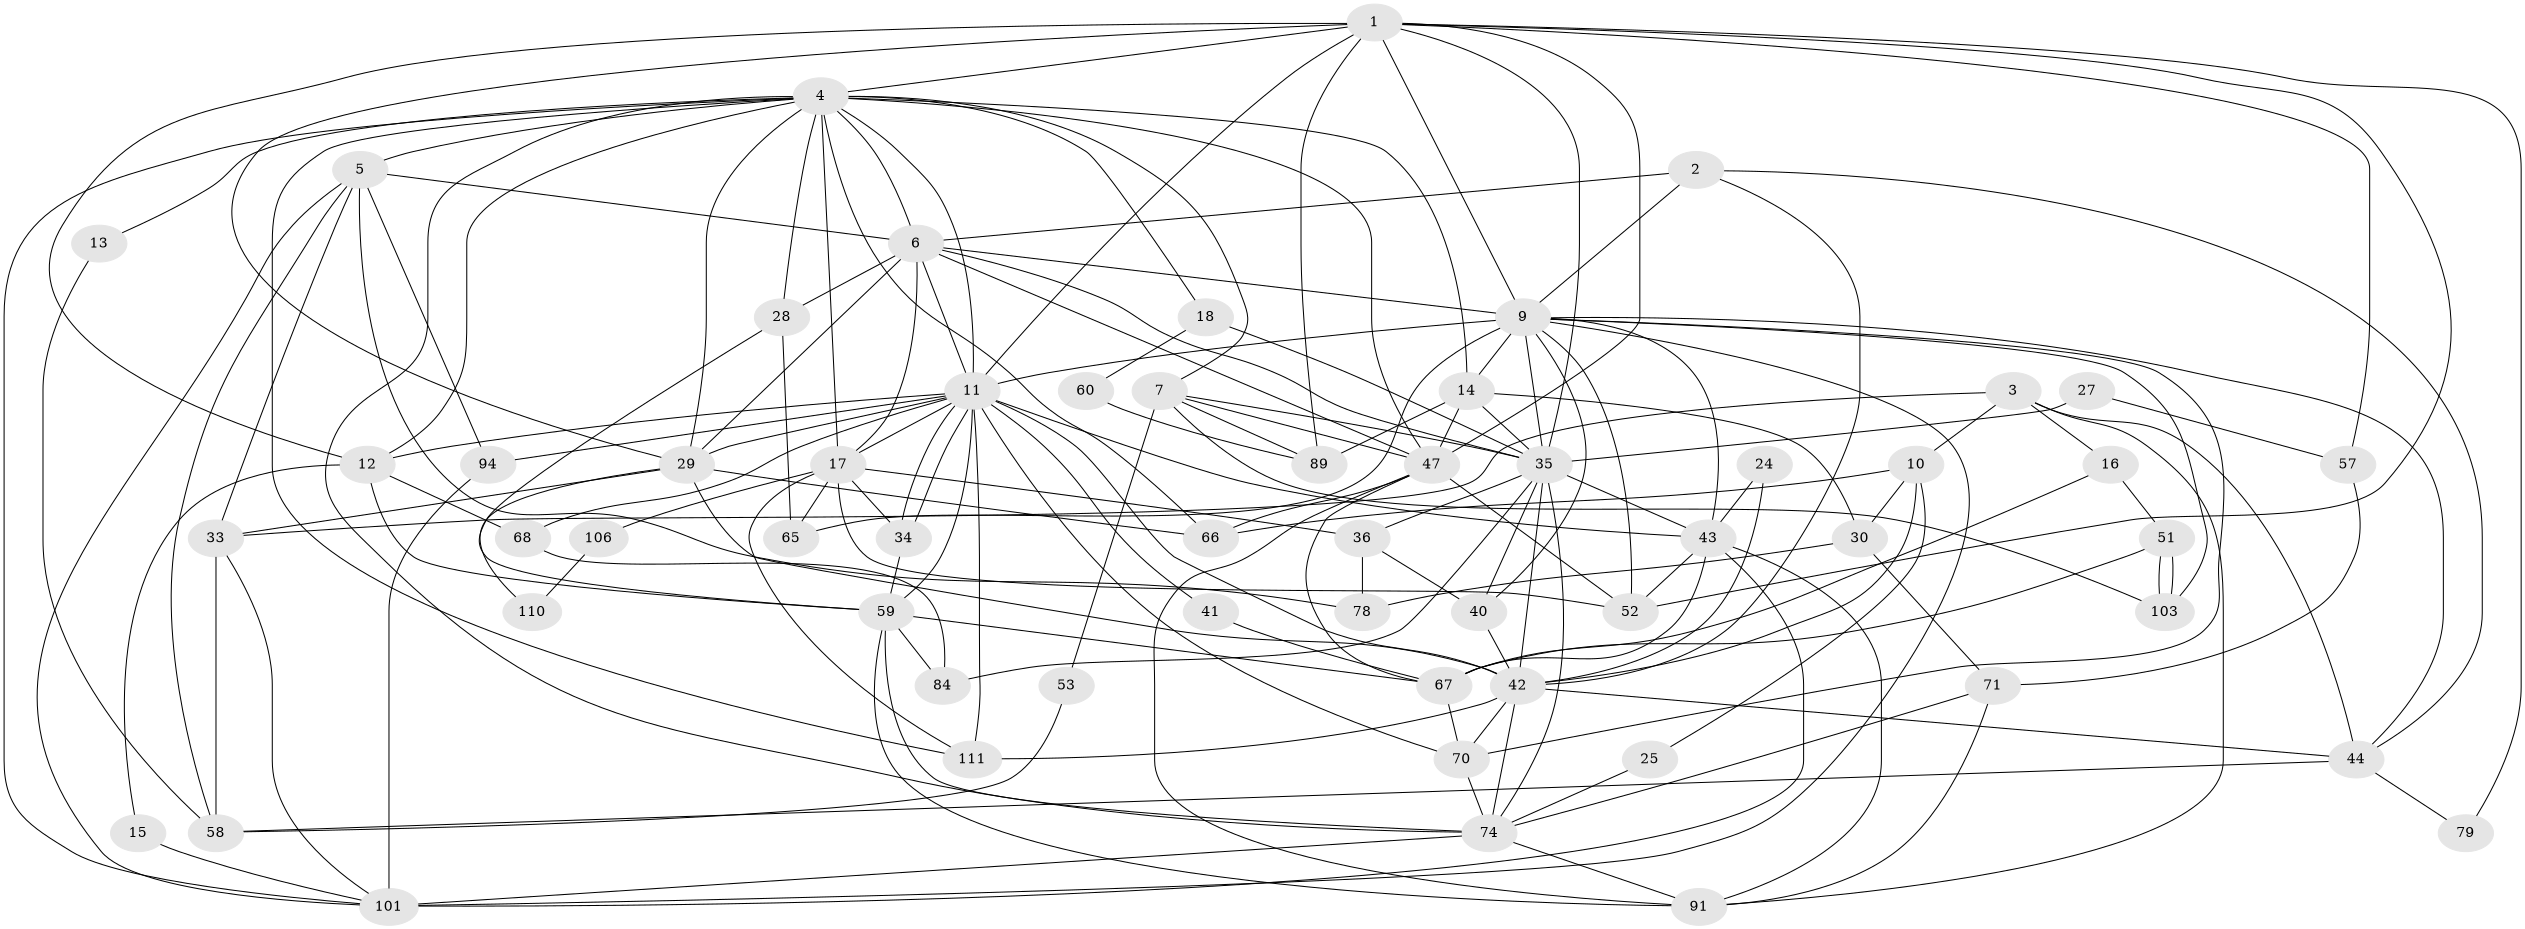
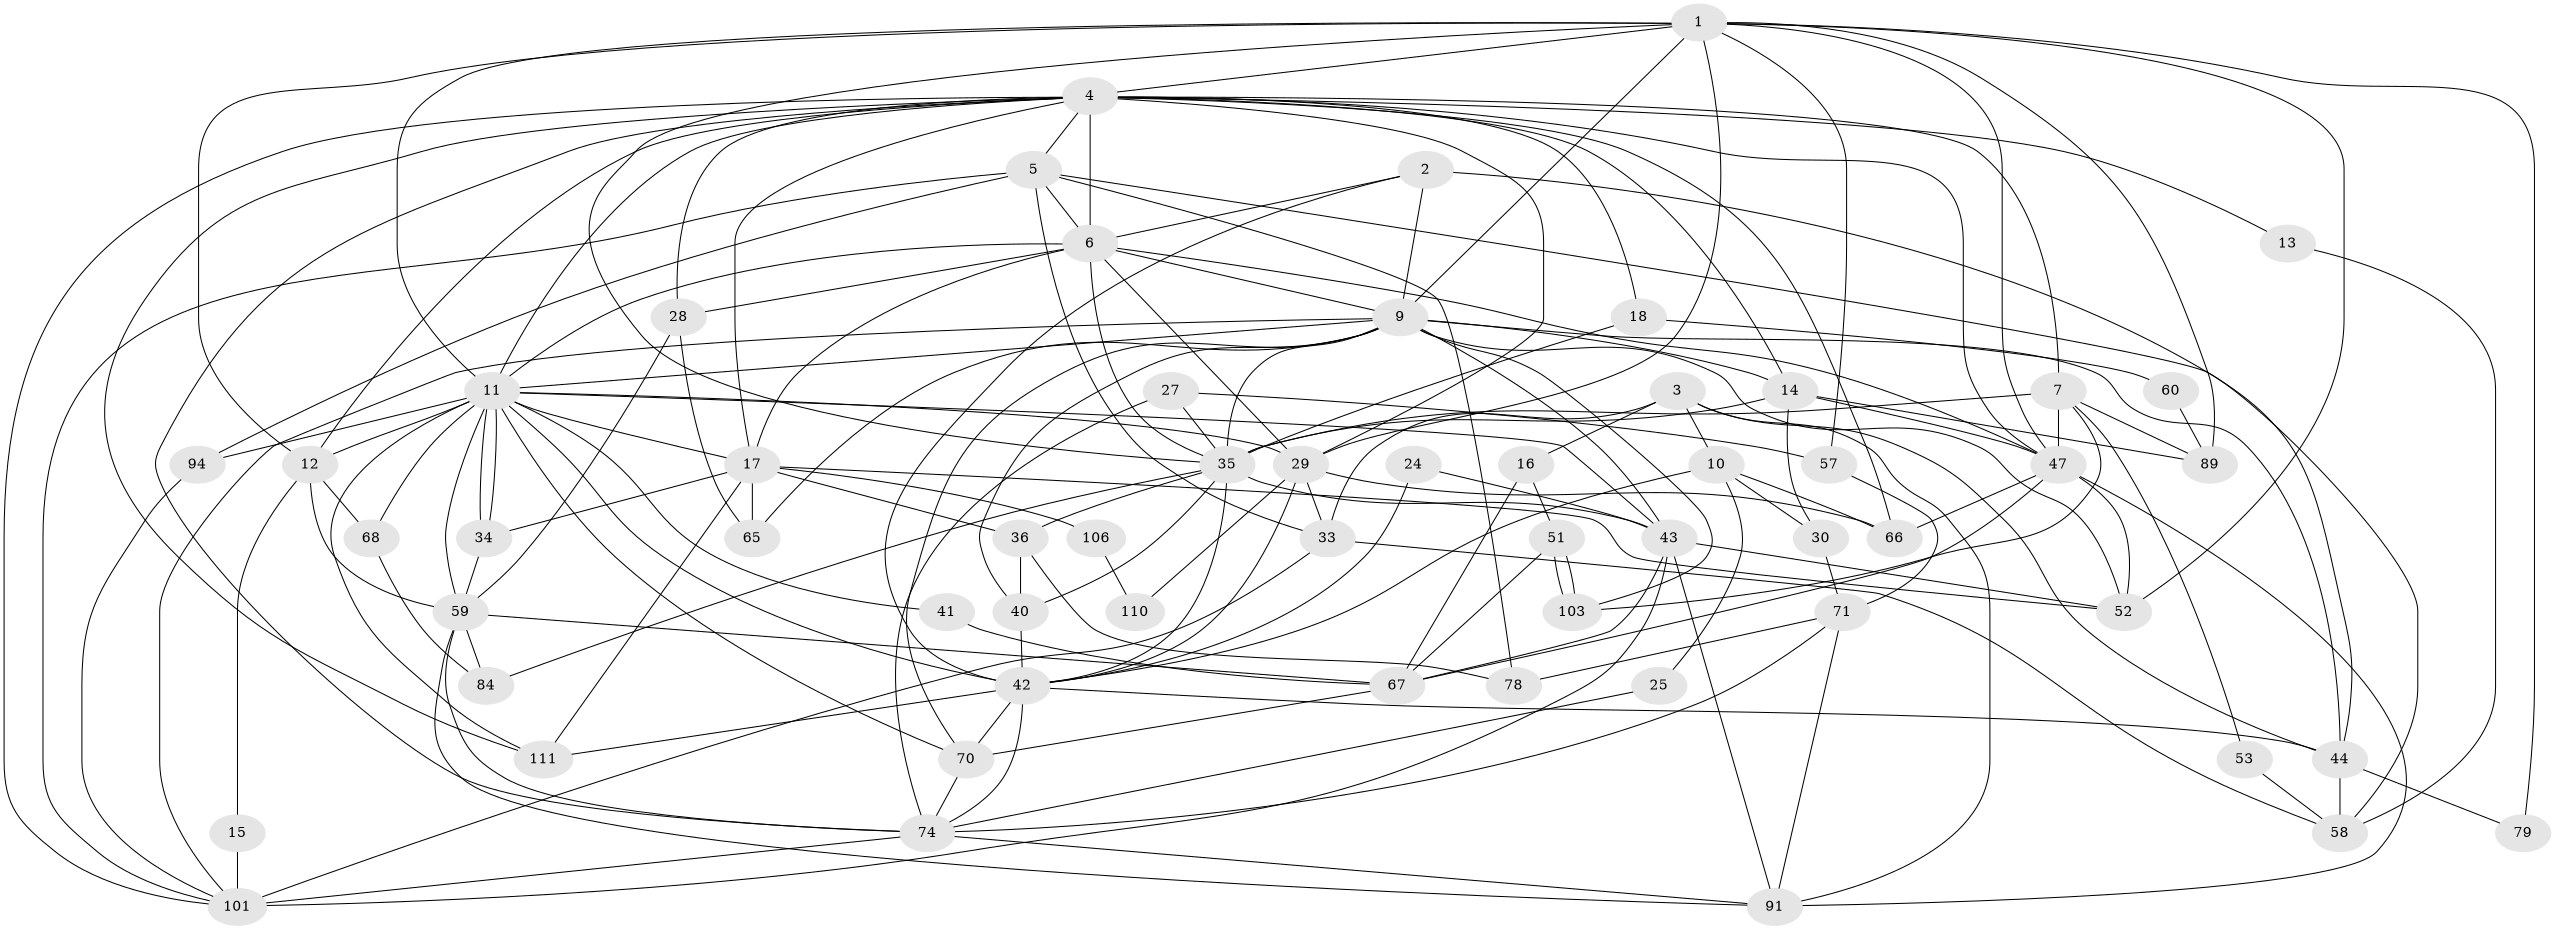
  graph {
    node [color=gray90 style=filled]
    1 [super="+20+55"]
    4 [super="+82+90+21+96"]
    9 [super="+45+31"]
    11 [super="+93+54+23"]
    12 [super="+63+26"]
    29 [super="+77+62+88"]
    35 [super="+39"]
    47 [super="+98+97"]
    n9 [label=52 super="+69"]
    57
    79
    89
    6 [super="+48+92+8"]
    5 [super="+38"]
    7 [super="+19"]
    13
    14
    17 [super="+86+22"]
    18
    28 [super="+75"]
    66
    74 [super="+84"]
    101 [super="+105"]
    111
    44
    103
    40
    43 [super="+49"]
    65 [super="+85"]
    70 [super="+73"]
    42 [super="+61+56+114"]
    94
    34
    41
    59 [super="+76"]
    68
    15
    33 [super="+37"]
    110
    36 [super="+46"]
    n41 [label=84]
    91
    67 [super="+116"]
    71
    2 [super="+100"]
    58
    3 [super="+107"]
    10 [super="+72"]
    16
    25
    30
    51
    78
    53
    106
    60
    24
    27
    1 -- 4
    1 -- 9
    1 -- 11
    1 -- 12 [weight=2]
    1 -- 29
    1 -- 35
    1 -- 47
    1 -- n9
    1 -- 57
    1 -- 79
    1 -- 89
    4 -- 11
    4 -- 12
    4 -- 29
    4 -- 47
    4 -- 6 [weight=2]
    4 -- 5 [weight=2]
    4 -- 7
    4 -- 13
    4 -- 14
    4 -- 17
    4 -- 18
    4 -- 28
    4 -- 66
    4 -- 74
    4 -- 101
    4 -- 111
    9 -- 11
    9 -- 35 [weight=3]
    9 -- n9
    9 -- 14
    9 -- 101
    9 -- 44
    9 -- 103
    9 -- 40
    9 -- 43
    9 -- 65
    9 -- 70
    11 -- 12
    11 -- 29
    11 -- 17
    11 -- 111
    11 -- 43
    11 -- 70
    11 -- 42
    11 -- 94
    11 -- 34
    11 -- 34
    11 -- 41
    11 -- 59
    11 -- 68
    12 -- 59
    12 -- 68
    12 -- 15
    29 -- 66
    29 -- 42
    29 -- 33
    29 -- 110
    35 -- 40
    35 -- 43
    35 -- 42
    35 -- 36
    35 -- n41
    47 -- n9
    47 -- 66 [weight=2]
    47 -- 91
    47 -- 67
    57 -- 71
    6 -- 9
    6 -- 11
    6 -- 29
    6 -- 35
    6 -- 47
    6 -- 17
    6 -- 28
    5 -- 6
    5 -- 101
    5 -- 94
    5 -- 33
    5 -- 58
    5 -- 78
    7 -- 35 [weight=2]
    7 -- 47
    7 -- 89
    7 -- 103
    7 -- 53
    13 -- 58
    14 -- 35
    14 -- 47
    14 -- 89
    14 -- 30
    17 -- n9
    17 -- 111
    17 -- 65
    17 -- 34
    17 -- 36
    17 -- 106
    18 -- 35
    18 -- 60
    28 -- 65
    28 -- 59
    74 -- 101 [weight=2]
    74 -- 91
    44 -- 79
    44 -- 58
    40 -- 42
    43 -- n9
    43 -- 101
    43 -- 91
    43 -- 67
    70 -- 74
    42 -- 74
    42 -- 111
    42 -- 44
    42 -- 70
    94 -- 101
    34 -- 59
    41 -- 67
    59 -- 74
    59 -- n41
    59 -- 91
    59 -- 67
    68 -- n41
    15 -- 101
    33 -- 101
    33 -- 58
    36 -- 40
    36 -- 78
    67 -- 70
    71 -- 74
    71 -- 91
-   30 -- 78
+   71 -- 78
    2 -- 9 [weight=2]
    2 -- 6
    2 -- 44
    2 -- 42
    3 -- 44
    3 -- 33
    3 -- 91
    3 -- 10
    3 -- 16
    10 -- 66
    10 -- 42
    10 -- 25
    10 -- 30
    16 -- 67
    16 -- 51
    25 -- 74
    30 -- 71
    51 -- 103
    51 -- 103
    51 -- 67
    53 -- 58
    106 -- 110
    60 -- 89
    24 -- 43
    24 -- 42
    27 -- 35 [weight=2]
    27 -- 57
-   35 -- 74
+   27 -- 74
  }
